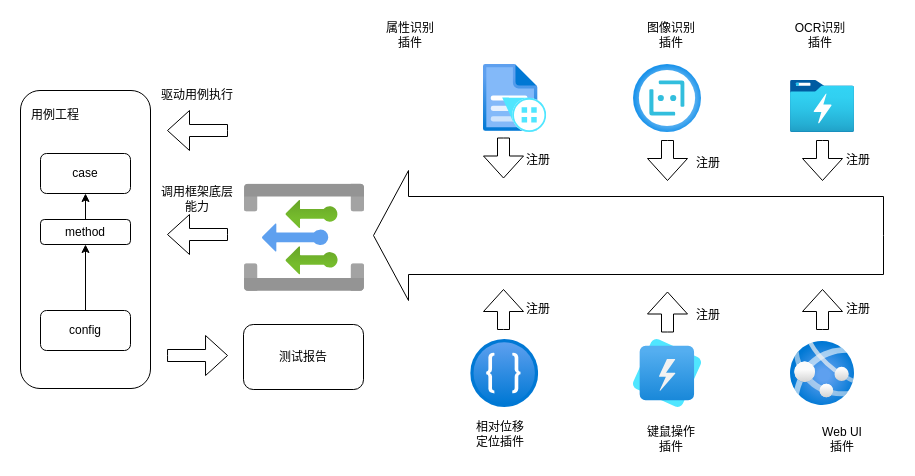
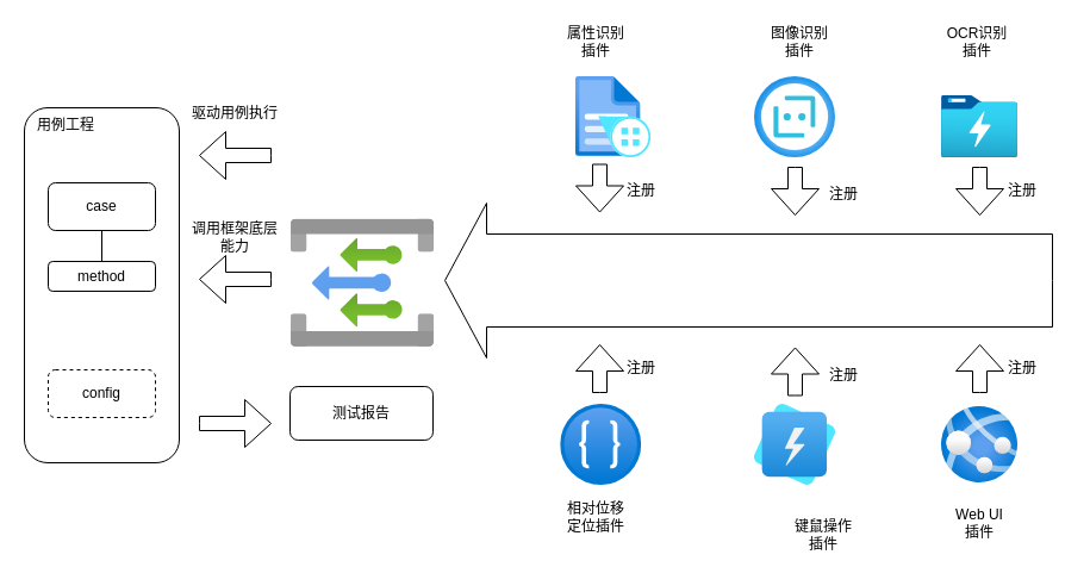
  <mxCell id="0" />
  <mxCell id="1" parent="0" />
  <mxCell id="2" value="" style="html=1;shadow=0;dashed=0;align=center;verticalAlign=middle;shape=mxgraph.arrows2.arrow;dy=0.4;dx=35;flipH=1;notch=0;" vertex="1" parent="1"><mxGeometry x="373" y="170" width="510" height="130" as="geometry" /></mxCell>
  <mxCell id="3" value="" style="image;aspect=fixed;html=1;points=[];align=center;fontSize=12;image=img/lib/azure2/ai_machine_learning/Form_Recognizers.svg;" vertex="1" parent="1"><mxGeometry x="483" y="64" width="63.2" height="68" as="geometry" /></mxCell>
  <mxCell id="4" value="" style="image;aspect=fixed;html=1;points=[];align=center;fontSize=12;image=img/lib/azure2/ai_machine_learning/Bot_Services.svg;" vertex="1" parent="1"><mxGeometry x="633" y="64" width="68" height="68" as="geometry" /></mxCell>
  <mxCell id="5" value="" style="image;aspect=fixed;html=1;points=[];align=center;fontSize=12;image=img/lib/azure2/ai_machine_learning/Language_Understanding.svg;" vertex="1" parent="1"><mxGeometry x="470.2" y="339" width="68" height="68" as="geometry" /></mxCell>
  <mxCell id="6" value="" style="image;aspect=fixed;html=1;points=[];align=center;fontSize=12;image=img/lib/azure2/analytics/Data_Lake_Analytics.svg;" vertex="1" parent="1"><mxGeometry x="633" y="339" width="68" height="68" as="geometry" /></mxCell>
  <mxCell id="7" value="" style="image;aspect=fixed;html=1;points=[];align=center;fontSize=12;image=img/lib/azure2/app_services/App_Services.svg;" vertex="1" parent="1"><mxGeometry x="790" y="341" width="64" height="64" as="geometry" /></mxCell>
  <mxCell id="8" value="" style="image;aspect=fixed;html=1;points=[];align=center;fontSize=12;image=img/lib/azure2/analytics/Data_Lake_Store_Gen1.svg;" vertex="1" parent="1"><mxGeometry x="790" y="80" width="64" height="52" as="geometry" /></mxCell>
  <mxCell id="9" value="" style="html=1;shadow=0;dashed=0;align=center;verticalAlign=middle;shape=mxgraph.arrows2.arrow;dy=0.7;dx=22;direction=south;notch=0;" vertex="1" parent="1"><mxGeometry x="483" y="137.5" width="40" height="40" as="geometry" /></mxCell>
  <mxCell id="10" value="" style="html=1;shadow=0;dashed=0;align=center;verticalAlign=middle;shape=mxgraph.arrows2.arrow;dy=0.7;dx=22;direction=south;notch=0;" vertex="1" parent="1"><mxGeometry x="647" y="140" width="40" height="40" as="geometry" /></mxCell>
  <mxCell id="11" value="" style="html=1;shadow=0;dashed=0;align=center;verticalAlign=middle;shape=mxgraph.arrows2.arrow;dy=0.7;dx=22;direction=south;notch=0;" vertex="1" parent="1"><mxGeometry x="802" y="140" width="40" height="40" as="geometry" /></mxCell>
  <mxCell id="12" value="" style="html=1;shadow=0;dashed=0;align=center;verticalAlign=middle;shape=mxgraph.arrows2.arrow;dy=0.7;dx=22;direction=north;notch=0;" vertex="1" parent="1"><mxGeometry x="483" y="289" width="40" height="40" as="geometry" /></mxCell>
  <mxCell id="13" value="" style="html=1;shadow=0;dashed=0;align=center;verticalAlign=middle;shape=mxgraph.arrows2.arrow;dy=0.7;dx=22;direction=north;notch=0;" vertex="1" parent="1"><mxGeometry x="802" y="289" width="40" height="40" as="geometry" /></mxCell>
  <mxCell id="14" value="" style="html=1;shadow=0;dashed=0;align=center;verticalAlign=middle;shape=mxgraph.arrows2.arrow;dy=0.7;dx=22;direction=north;notch=0;" vertex="1" parent="1"><mxGeometry x="647" y="291.5" width="40" height="40" as="geometry" /></mxCell>
  <mxCell id="15" value="" style="image;aspect=fixed;html=1;points=[];align=center;fontSize=12;image=img/lib/azure2/integration/Event_Grid_Topics.svg;direction=west;" vertex="1" parent="1"><mxGeometry x="243" y="182.5" width="120.04" height="107.5" as="geometry" /></mxCell>
- <mxCell id="16" value="属性识别插件" style="text;html=1;align=center;verticalAlign=middle;whiteSpace=wrap;rounded=0;" vertex="1" parent="1"><mxGeometry x="380.2" y="20" width="60" height="30" as="geometry" /></mxCell>
+ <mxCell id="16" value="属性识别插件" style="text;html=1;align=center;verticalAlign=middle;whiteSpace=wrap;rounded=0;" vertex="1" parent="1"><mxGeometry x="470.2" y="20" width="60" height="30" as="geometry" /></mxCell>
  <mxCell id="17" value="图像识别插件" style="text;html=1;align=center;verticalAlign=middle;whiteSpace=wrap;rounded=0;" vertex="1" parent="1"><mxGeometry x="641" y="20" width="60" height="30" as="geometry" /></mxCell>
  <mxCell id="18" value="OCR识别插件" style="text;html=1;align=center;verticalAlign=middle;whiteSpace=wrap;rounded=0;" vertex="1" parent="1"><mxGeometry x="790" y="20" width="60" height="30" as="geometry" /></mxCell>
  <mxCell id="19" value="相对位移定位插件" style="text;html=1;align=center;verticalAlign=middle;whiteSpace=wrap;rounded=0;" vertex="1" parent="1"><mxGeometry x="470.2" y="419" width="60" height="30" as="geometry" /></mxCell>
- <mxCell id="20" value="键鼠操作插件" style="text;html=1;align=center;verticalAlign=middle;whiteSpace=wrap;rounded=0;" vertex="1" parent="1"><mxGeometry x="641" y="424" width="60" height="30" as="geometry" /></mxCell>
- <mxCell id="21" value="Web UI&lt;div&gt;插件&lt;/div&gt;" style="text;html=1;align=center;verticalAlign=middle;whiteSpace=wrap;rounded=0;" vertex="1" parent="1"><mxGeometry x="812" y="424" width="60" height="30" as="geometry" /></mxCell>
+ <mxCell id="20" value="键鼠操作插件" style="text;html=1;align=center;verticalAlign=middle;whiteSpace=wrap;rounded=0;" vertex="1" parent="1"><mxGeometry x="661" y="434" width="60" height="30" as="geometry" /></mxCell>
+ <mxCell id="21" value="Web UI&lt;div&gt;插件&lt;/div&gt;" style="text;html=1;align=center;verticalAlign=middle;whiteSpace=wrap;rounded=0;" vertex="1" parent="1"><mxGeometry x="792" y="424" width="60" height="30" as="geometry" /></mxCell>
  <mxCell id="22" value="驱动用例执行" style="text;html=1;align=center;verticalAlign=middle;whiteSpace=wrap;rounded=0;" vertex="1" parent="1"><mxGeometry x="157.04" y="80" width="80" height="30" as="geometry" /></mxCell>
  <mxCell id="23" value="" style="rounded=1;whiteSpace=wrap;html=1;" vertex="1" parent="1"><mxGeometry x="20" y="90" width="130" height="298" as="geometry" /></mxCell>
  <mxCell id="24" value="" style="html=1;shadow=0;dashed=0;align=center;verticalAlign=middle;shape=mxgraph.arrows2.arrow;dy=0.7;dx=22;direction=west;notch=0;" vertex="1" parent="1"><mxGeometry x="167" y="110" width="60" height="40" as="geometry" /></mxCell>
  <mxCell id="25" value="case" style="rounded=1;whiteSpace=wrap;html=1;" vertex="1" parent="1"><mxGeometry x="40" y="153" width="90" height="40" as="geometry" /></mxCell>
- <mxCell id="26" style="edgeStyle=orthogonalEdgeStyle;rounded=0;orthogonalLoop=1;jettySize=auto;html=1;exitX=0.5;exitY=0;exitDx=0;exitDy=0;" edge="1" parent="1" source="27" target="25"><mxGeometry relative="1" as="geometry" /></mxCell>
+ <mxCell id="26" style="edgeStyle=orthogonalEdgeStyle;rounded=0;orthogonalLoop=1;jettySize=auto;html=1;exitX=0.5;exitY=0;exitDx=0;exitDy=0;endArrow=none;" edge="1" parent="1" source="27" target="25"><mxGeometry relative="1" as="geometry" /></mxCell>
  <mxCell id="27" value="method" style="rounded=1;whiteSpace=wrap;html=1;" vertex="1" parent="1"><mxGeometry x="40" y="219" width="90" height="25" as="geometry" /></mxCell>
- <mxCell id="28" value="" style="edgeStyle=orthogonalEdgeStyle;rounded=0;orthogonalLoop=1;jettySize=auto;html=1;" edge="1" parent="1" source="29" target="27"><mxGeometry relative="1" as="geometry" /></mxCell>
- <mxCell id="29" value="config" style="rounded=1;whiteSpace=wrap;html=1;" vertex="1" parent="1"><mxGeometry x="40" y="310" width="90" height="40" as="geometry" /></mxCell>
- <mxCell id="30" value="用例工程" style="text;html=1;align=center;verticalAlign=middle;whiteSpace=wrap;rounded=0;" vertex="1" parent="1"><mxGeometry x="25" y="100" width="60" height="30" as="geometry" /></mxCell>
+ <mxCell id="29" value="config" style="rounded=1;whiteSpace=wrap;html=1;dashed=1;" vertex="1" parent="1"><mxGeometry x="40" y="310" width="90" height="40" as="geometry" /></mxCell>
+ <mxCell id="30" value="用例工程" style="text;html=1;align=center;verticalAlign=middle;whiteSpace=wrap;rounded=0;" vertex="1" parent="1"><mxGeometry x="25" y="90" width="60" height="30" as="geometry" /></mxCell>
  <mxCell id="31" value="" style="html=1;shadow=0;dashed=0;align=center;verticalAlign=middle;shape=mxgraph.arrows2.arrow;dy=0.7;dx=22;direction=west;notch=0;" vertex="1" parent="1"><mxGeometry x="167" y="214" width="60" height="40" as="geometry" /></mxCell>
  <mxCell id="32" value="调用框架底层能力" style="text;html=1;align=center;verticalAlign=middle;whiteSpace=wrap;rounded=0;" vertex="1" parent="1"><mxGeometry x="157" y="184" width="80" height="30" as="geometry" /></mxCell>
  <mxCell id="33" value="注册" style="text;html=1;align=center;verticalAlign=middle;whiteSpace=wrap;rounded=0;" vertex="1" parent="1"><mxGeometry x="503" y="145" width="70" height="30" as="geometry" /></mxCell>
  <mxCell id="34" value="注册" style="text;html=1;align=center;verticalAlign=middle;whiteSpace=wrap;rounded=0;" vertex="1" parent="1"><mxGeometry x="823" y="145" width="70" height="30" as="geometry" /></mxCell>
  <mxCell id="35" value="注册" style="text;html=1;align=center;verticalAlign=middle;whiteSpace=wrap;rounded=0;" vertex="1" parent="1"><mxGeometry x="673" y="147.5" width="70" height="30" as="geometry" /></mxCell>
  <mxCell id="36" value="注册" style="text;html=1;align=center;verticalAlign=middle;whiteSpace=wrap;rounded=0;" vertex="1" parent="1"><mxGeometry x="503" y="294" width="70" height="30" as="geometry" /></mxCell>
  <mxCell id="37" value="注册" style="text;html=1;align=center;verticalAlign=middle;whiteSpace=wrap;rounded=0;" vertex="1" parent="1"><mxGeometry x="673" y="300" width="70" height="30" as="geometry" /></mxCell>
  <mxCell id="38" value="注册" style="text;html=1;align=center;verticalAlign=middle;whiteSpace=wrap;rounded=0;" vertex="1" parent="1"><mxGeometry x="823" y="294" width="70" height="30" as="geometry" /></mxCell>
- <mxCell id="39" value="测试报告" style="rounded=1;whiteSpace=wrap;html=1;" vertex="1" parent="1"><mxGeometry x="243" y="324" width="120" height="65" as="geometry" /></mxCell>
+ <mxCell id="39" value="测试报告" style="rounded=1;whiteSpace=wrap;html=1;" vertex="1" parent="1"><mxGeometry x="243" y="324" width="120" height="45" as="geometry" /></mxCell>
  <mxCell id="40" value="" style="html=1;shadow=0;dashed=0;align=center;verticalAlign=middle;shape=mxgraph.arrows2.arrow;dy=0.7;dx=22;direction=east;notch=0;" vertex="1" parent="1"><mxGeometry x="167.04" y="335" width="60" height="40" as="geometry" /></mxCell>
